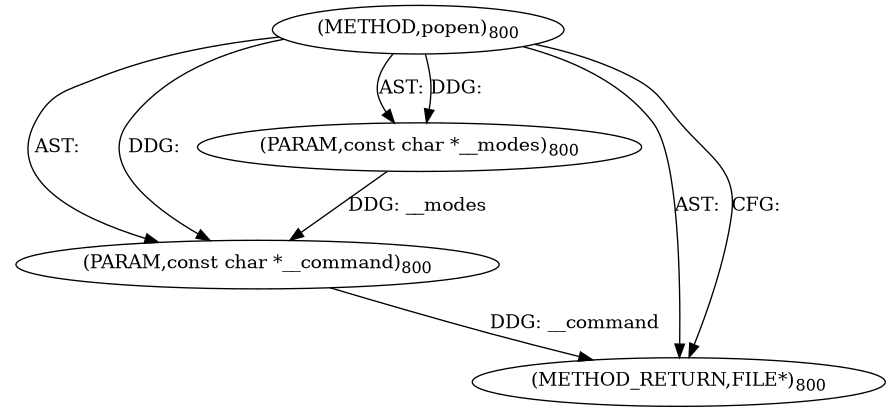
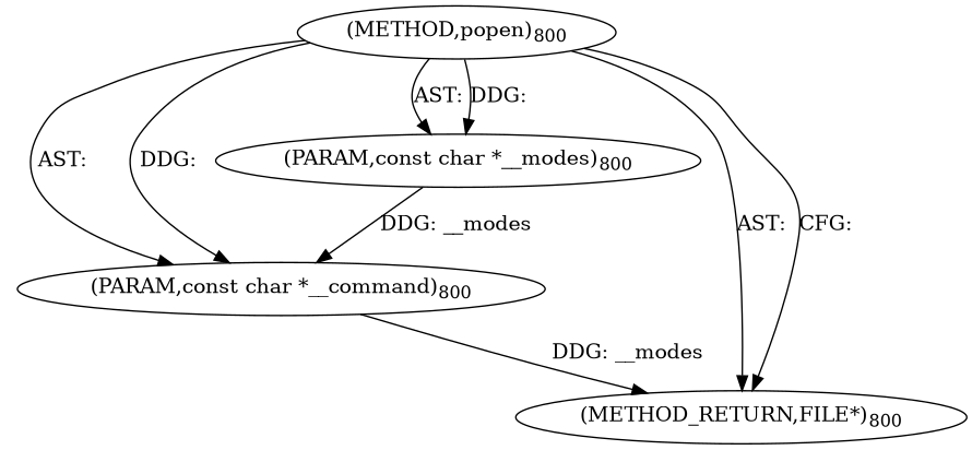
  digraph {
    n1 [label=<(METHOD,popen)<SUB>800</SUB>>]
    n2 [label=<(PARAM,const char *__command)<SUB>800</SUB>>]
    n3 [label=<(PARAM,const char *__modes)<SUB>800</SUB>>]
    n4 [label=<(METHOD_RETURN,FILE*)<SUB>800</SUB>>]
    n1 -> n2 [label="AST: "]
    n1 -> n2 [label="DDG: "]
    n1 -> n3 [label="AST: "]
    n1 -> n3 [label="DDG: "]
    n1 -> n4 [label="AST: "]
    n1 -> n4 [label="CFG: "]
-   n2 -> n4 [label="DDG: __command"]
+   n2 -> n4 [label="DDG: __modes"]
    n3 -> n2 [label="DDG: __modes"]
  }
